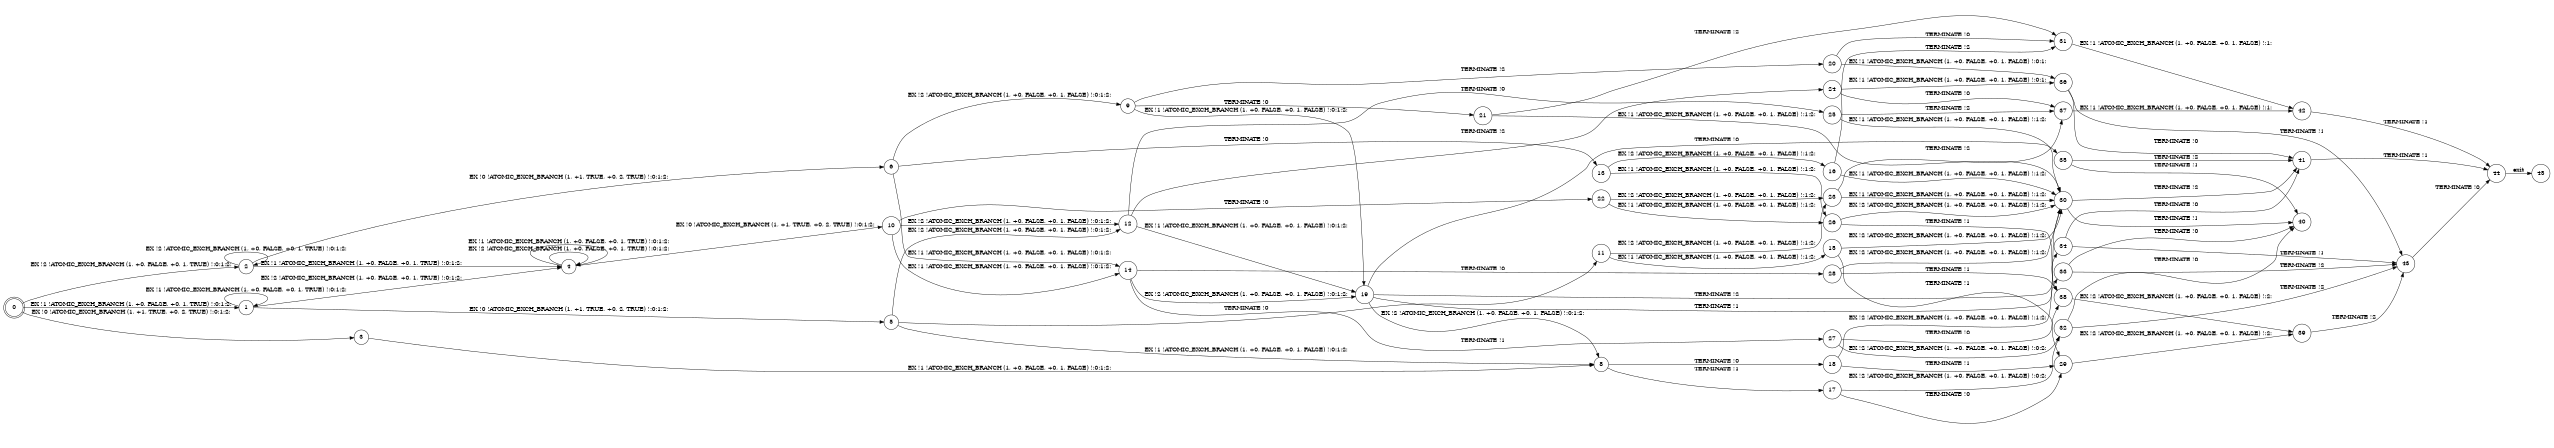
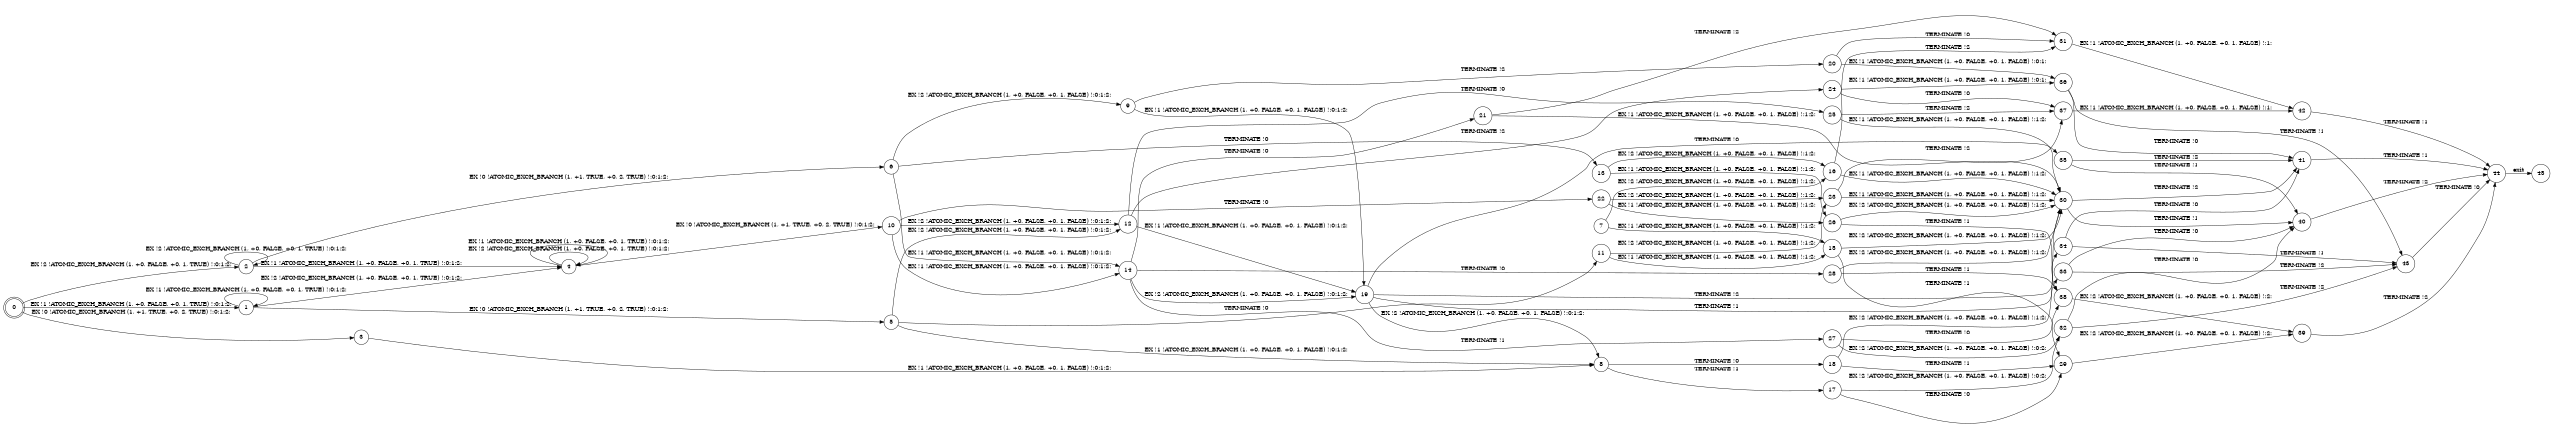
  digraph {
    rankdir=LR
    node [shape=circle]
    0 [peripheries=2]
    1
    2
    3
    4
    5
    6
    8
    10
    11
    12
    9
    13
    14
+   7
    15
    16
    17
    18
    19
    20
    21
    22
    23
    24
    25
    26
    27
    28
    29
    30
    31
    32
    33
    34
    35
    36
    37
    38
    39
    40
    41
    42
    43
    44
    45
    0 -> 1 [label="EX !1 !ATOMIC_EXCH_BRANCH (1, +0, FALSE, +0, 1, TRUE) !:0:1:2:"]
    0 -> 2 [label="EX !2 !ATOMIC_EXCH_BRANCH (1, +0, FALSE, +0, 1, TRUE) !:0:1:2:"]
    0 -> 3 [label="EX !0 !ATOMIC_EXCH_BRANCH (1, +1, TRUE, +0, 2, TRUE) !:0:1:2:"]
    1 -> 1 [label="EX !1 !ATOMIC_EXCH_BRANCH (1, +0, FALSE, +0, 1, TRUE) !:0:1:2:"]
    1 -> 4 [label="EX !2 !ATOMIC_EXCH_BRANCH (1, +0, FALSE, +0, 1, TRUE) !:0:1:2:"]
    1 -> 5 [label="EX !0 !ATOMIC_EXCH_BRANCH (1, +1, TRUE, +0, 2, TRUE) !:0:1:2:"]
    2 -> 2 [label="EX !2 !ATOMIC_EXCH_BRANCH (1, +0, FALSE, +0, 1, TRUE) !:0:1:2:"]
    2 -> 4 [label="EX !1 !ATOMIC_EXCH_BRANCH (1, +0, FALSE, +0, 1, TRUE) !:0:1:2:"]
    2 -> 6 [label="EX !0 !ATOMIC_EXCH_BRANCH (1, +1, TRUE, +0, 2, TRUE) !:0:1:2:"]
    3 -> 8 [label="EX !1 !ATOMIC_EXCH_BRANCH (1, +0, FALSE, +0, 1, FALSE) !:0:1:2:"]
    4 -> 4 [label="EX !2 !ATOMIC_EXCH_BRANCH (1, +0, FALSE, +0, 1, TRUE) !:0:1:2:"]
    4 -> 4 [label="EX !1 !ATOMIC_EXCH_BRANCH (1, +0, FALSE, +0, 1, TRUE) !:0:1:2:"]
    4 -> 10 [label="EX !0 !ATOMIC_EXCH_BRANCH (1, +1, TRUE, +0, 2, TRUE) !:0:1:2:"]
    5 -> 8 [label="EX !1 !ATOMIC_EXCH_BRANCH (1, +0, FALSE, +0, 1, FALSE) !:0:1:2:"]
    5 -> 11 [label="TERMINATE !0"]
    5 -> 12 [label="EX !2 !ATOMIC_EXCH_BRANCH (1, +0, FALSE, +0, 1, FALSE) !:0:1:2:"]
    6 -> 9 [label="EX !2 !ATOMIC_EXCH_BRANCH (1, +0, FALSE, +0, 1, FALSE) !:0:1:2:"]
    6 -> 13 [label="TERMINATE !0"]
    6 -> 14 [label="EX !1 !ATOMIC_EXCH_BRANCH (1, +0, FALSE, +0, 1, FALSE) !:0:1:2:"]
    8 -> 17 [label="TERMINATE !1"]
    8 -> 18 [label="TERMINATE !0"]
    10 -> 12 [label="EX !2 !ATOMIC_EXCH_BRANCH (1, +0, FALSE, +0, 1, FALSE) !:0:1:2:"]
    10 -> 14 [label="EX !1 !ATOMIC_EXCH_BRANCH (1, +0, FALSE, +0, 1, FALSE) !:0:1:2:"]
    10 -> 22 [label="TERMINATE !0"]
    11 -> 15 [label="EX !1 !ATOMIC_EXCH_BRANCH (1, +0, FALSE, +0, 1, FALSE) !:1:2:"]
    11 -> 23 [label="EX !2 !ATOMIC_EXCH_BRANCH (1, +0, FALSE, +0, 1, FALSE) !:1:2:"]
    12 -> 19 [label="EX !1 !ATOMIC_EXCH_BRANCH (1, +0, FALSE, +0, 1, FALSE) !:0:1:2:"]
    12 -> 24 [label="TERMINATE !2"]
    12 -> 25 [label="TERMINATE !0"]
    9 -> 19 [label="EX !1 !ATOMIC_EXCH_BRANCH (1, +0, FALSE, +0, 1, FALSE) !:0:1:2:"]
    9 -> 20 [label="TERMINATE !2"]
-   9 -> 21 [label="TERMINATE !0"]
+   14 -> 21 [label="TERMINATE !0"]
    13 -> 16 [label="EX !2 !ATOMIC_EXCH_BRANCH (1, +0, FALSE, +0, 1, FALSE) !:1:2:"]
    13 -> 26 [label="EX !1 !ATOMIC_EXCH_BRANCH (1, +0, FALSE, +0, 1, FALSE) !:1:2:"]
    14 -> 19 [label="EX !2 !ATOMIC_EXCH_BRANCH (1, +0, FALSE, +0, 1, FALSE) !:0:1:2:"]
    14 -> 27 [label="TERMINATE !1"]
    14 -> 28 [label="TERMINATE !0"]
+   7 -> 15 [label="EX !1 !ATOMIC_EXCH_BRANCH (1, +0, FALSE, +0, 1, FALSE) !:1:2:"]
+   7 -> 16 [label="EX !2 !ATOMIC_EXCH_BRANCH (1, +0, FALSE, +0, 1, FALSE) !:1:2:"]
    15 -> 29 [label="TERMINATE !1"]
    15 -> 30 [label="EX !2 !ATOMIC_EXCH_BRANCH (1, +0, FALSE, +0, 1, FALSE) !:1:2:"]
    16 -> 30 [label="EX !1 !ATOMIC_EXCH_BRANCH (1, +0, FALSE, +0, 1, FALSE) !:1:2:"]
    16 -> 31 [label="TERMINATE !2"]
    17 -> 29 [label="TERMINATE !0"]
    17 -> 32 [label="EX !2 !ATOMIC_EXCH_BRANCH (1, +0, FALSE, +0, 1, FALSE) !:0:2:"]
    18 -> 29 [label="TERMINATE !1"]
    18 -> 30 [label="EX !2 !ATOMIC_EXCH_BRANCH (1, +0, FALSE, +0, 1, FALSE) !:1:2:"]
    19 -> 8 [label="EX !2 !ATOMIC_EXCH_BRANCH (1, +0, FALSE, +0, 1, FALSE) !:0:1:2:"]
    19 -> 33 [label="TERMINATE !1"]
    19 -> 34 [label="TERMINATE !2"]
    19 -> 35 [label="TERMINATE !0"]
    20 -> 31 [label="TERMINATE !0"]
    20 -> 36 [label="EX !1 !ATOMIC_EXCH_BRANCH (1, +0, FALSE, +0, 1, FALSE) !:0:1:"]
    21 -> 30 [label="EX !1 !ATOMIC_EXCH_BRANCH (1, +0, FALSE, +0, 1, FALSE) !:1:2:"]
    21 -> 31 [label="TERMINATE !2"]
    22 -> 23 [label="EX !2 !ATOMIC_EXCH_BRANCH (1, +0, FALSE, +0, 1, FALSE) !:1:2:"]
    22 -> 26 [label="EX !1 !ATOMIC_EXCH_BRANCH (1, +0, FALSE, +0, 1, FALSE) !:1:2:"]
    23 -> 30 [label="EX !1 !ATOMIC_EXCH_BRANCH (1, +0, FALSE, +0, 1, FALSE) !:1:2:"]
    23 -> 37 [label="TERMINATE !2"]
    24 -> 36 [label="EX !1 !ATOMIC_EXCH_BRANCH (1, +0, FALSE, +0, 1, FALSE) !:0:1:"]
    24 -> 37 [label="TERMINATE !0"]
    25 -> 30 [label="EX !1 !ATOMIC_EXCH_BRANCH (1, +0, FALSE, +0, 1, FALSE) !:1:2:"]
    25 -> 37 [label="TERMINATE !2"]
    26 -> 30 [label="EX !2 !ATOMIC_EXCH_BRANCH (1, +0, FALSE, +0, 1, FALSE) !:1:2:"]
    26 -> 38 [label="TERMINATE !1"]
    27 -> 32 [label="EX !2 !ATOMIC_EXCH_BRANCH (1, +0, FALSE, +0, 1, FALSE) !:0:2:"]
    27 -> 38 [label="TERMINATE !0"]
    28 -> 30 [label="EX !2 !ATOMIC_EXCH_BRANCH (1, +0, FALSE, +0, 1, FALSE) !:1:2:"]
    28 -> 38 [label="TERMINATE !1"]
    29 -> 39 [label="EX !2 !ATOMIC_EXCH_BRANCH (1, +0, FALSE, +0, 1, FALSE) !:2:"]
    30 -> 40 [label="TERMINATE !1"]
    30 -> 41 [label="TERMINATE !2"]
    31 -> 42 [label="EX !1 !ATOMIC_EXCH_BRANCH (1, +0, FALSE, +0, 1, FALSE) !:1:"]
    32 -> 40 [label="TERMINATE !0"]
    32 -> 43 [label="TERMINATE !2"]
    33 -> 40 [label="TERMINATE !0"]
    33 -> 43 [label="TERMINATE !2"]
    34 -> 41 [label="TERMINATE !0"]
    34 -> 43 [label="TERMINATE !1"]
    35 -> 40 [label="TERMINATE !1"]
    35 -> 41 [label="TERMINATE !2"]
    36 -> 41 [label="TERMINATE !0"]
    36 -> 43 [label="TERMINATE !1"]
    37 -> 42 [label="EX !1 !ATOMIC_EXCH_BRANCH (1, +0, FALSE, +0, 1, FALSE) !:1:"]
    38 -> 39 [label="EX !2 !ATOMIC_EXCH_BRANCH (1, +0, FALSE, +0, 1, FALSE) !:2:"]
-   39 -> 43 [label="TERMINATE !2"]
+   39 -> 44 [label="TERMINATE !2"]
+   40 -> 44 [label="TERMINATE !2"]
    41 -> 44 [label="TERMINATE !1"]
    42 -> 44 [label="TERMINATE !1"]
    43 -> 44 [label="TERMINATE !0"]
    44 -> 45 [label=exit]
  }
